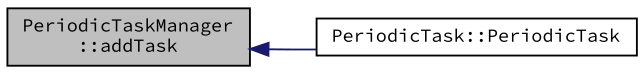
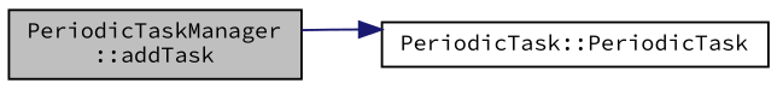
  digraph {
    rankdir=LR
    fontname="Source Code Pro"
    node [color=black fontname="Source Code Pro" fontsize=10 shape=record style=filled]
    n1 [fillcolor=grey75 fontcolor=black height=0.2 label="PeriodicTaskManager\l::addTask" width=0.4]
    n2 [fillcolor=white height=0.2 label="PeriodicTask::PeriodicTask" width=0.4]
-   n1 -> n2 [color=midnightblue dir=back fontname="Source Code Pro" fontsize=10 labelfontname=FreeSans labelfontsize=10 style=solid]
+   n2 -> n1 [color=midnightblue dir=back fontname="Source Code Pro" fontsize=10 labelfontname=FreeSans labelfontsize=10 style=solid]
  }
